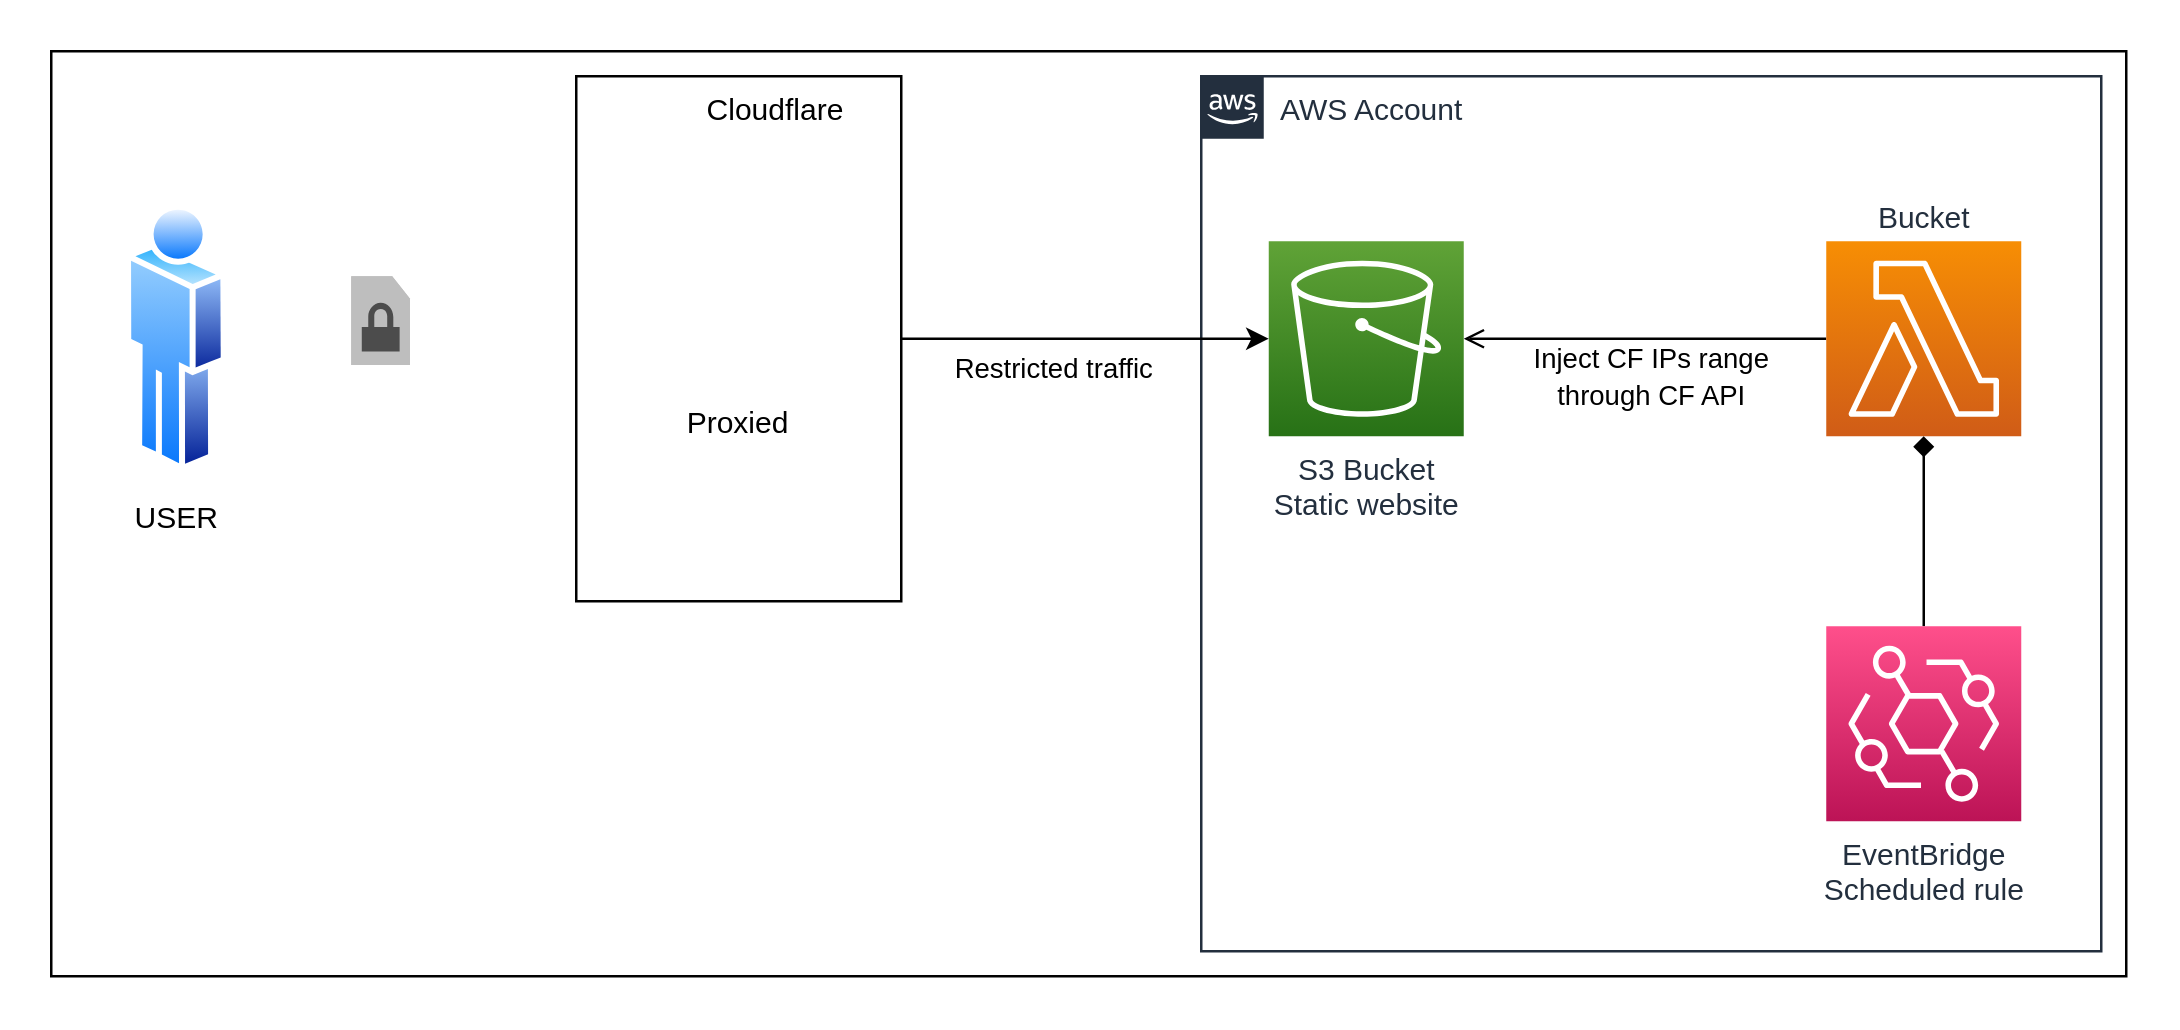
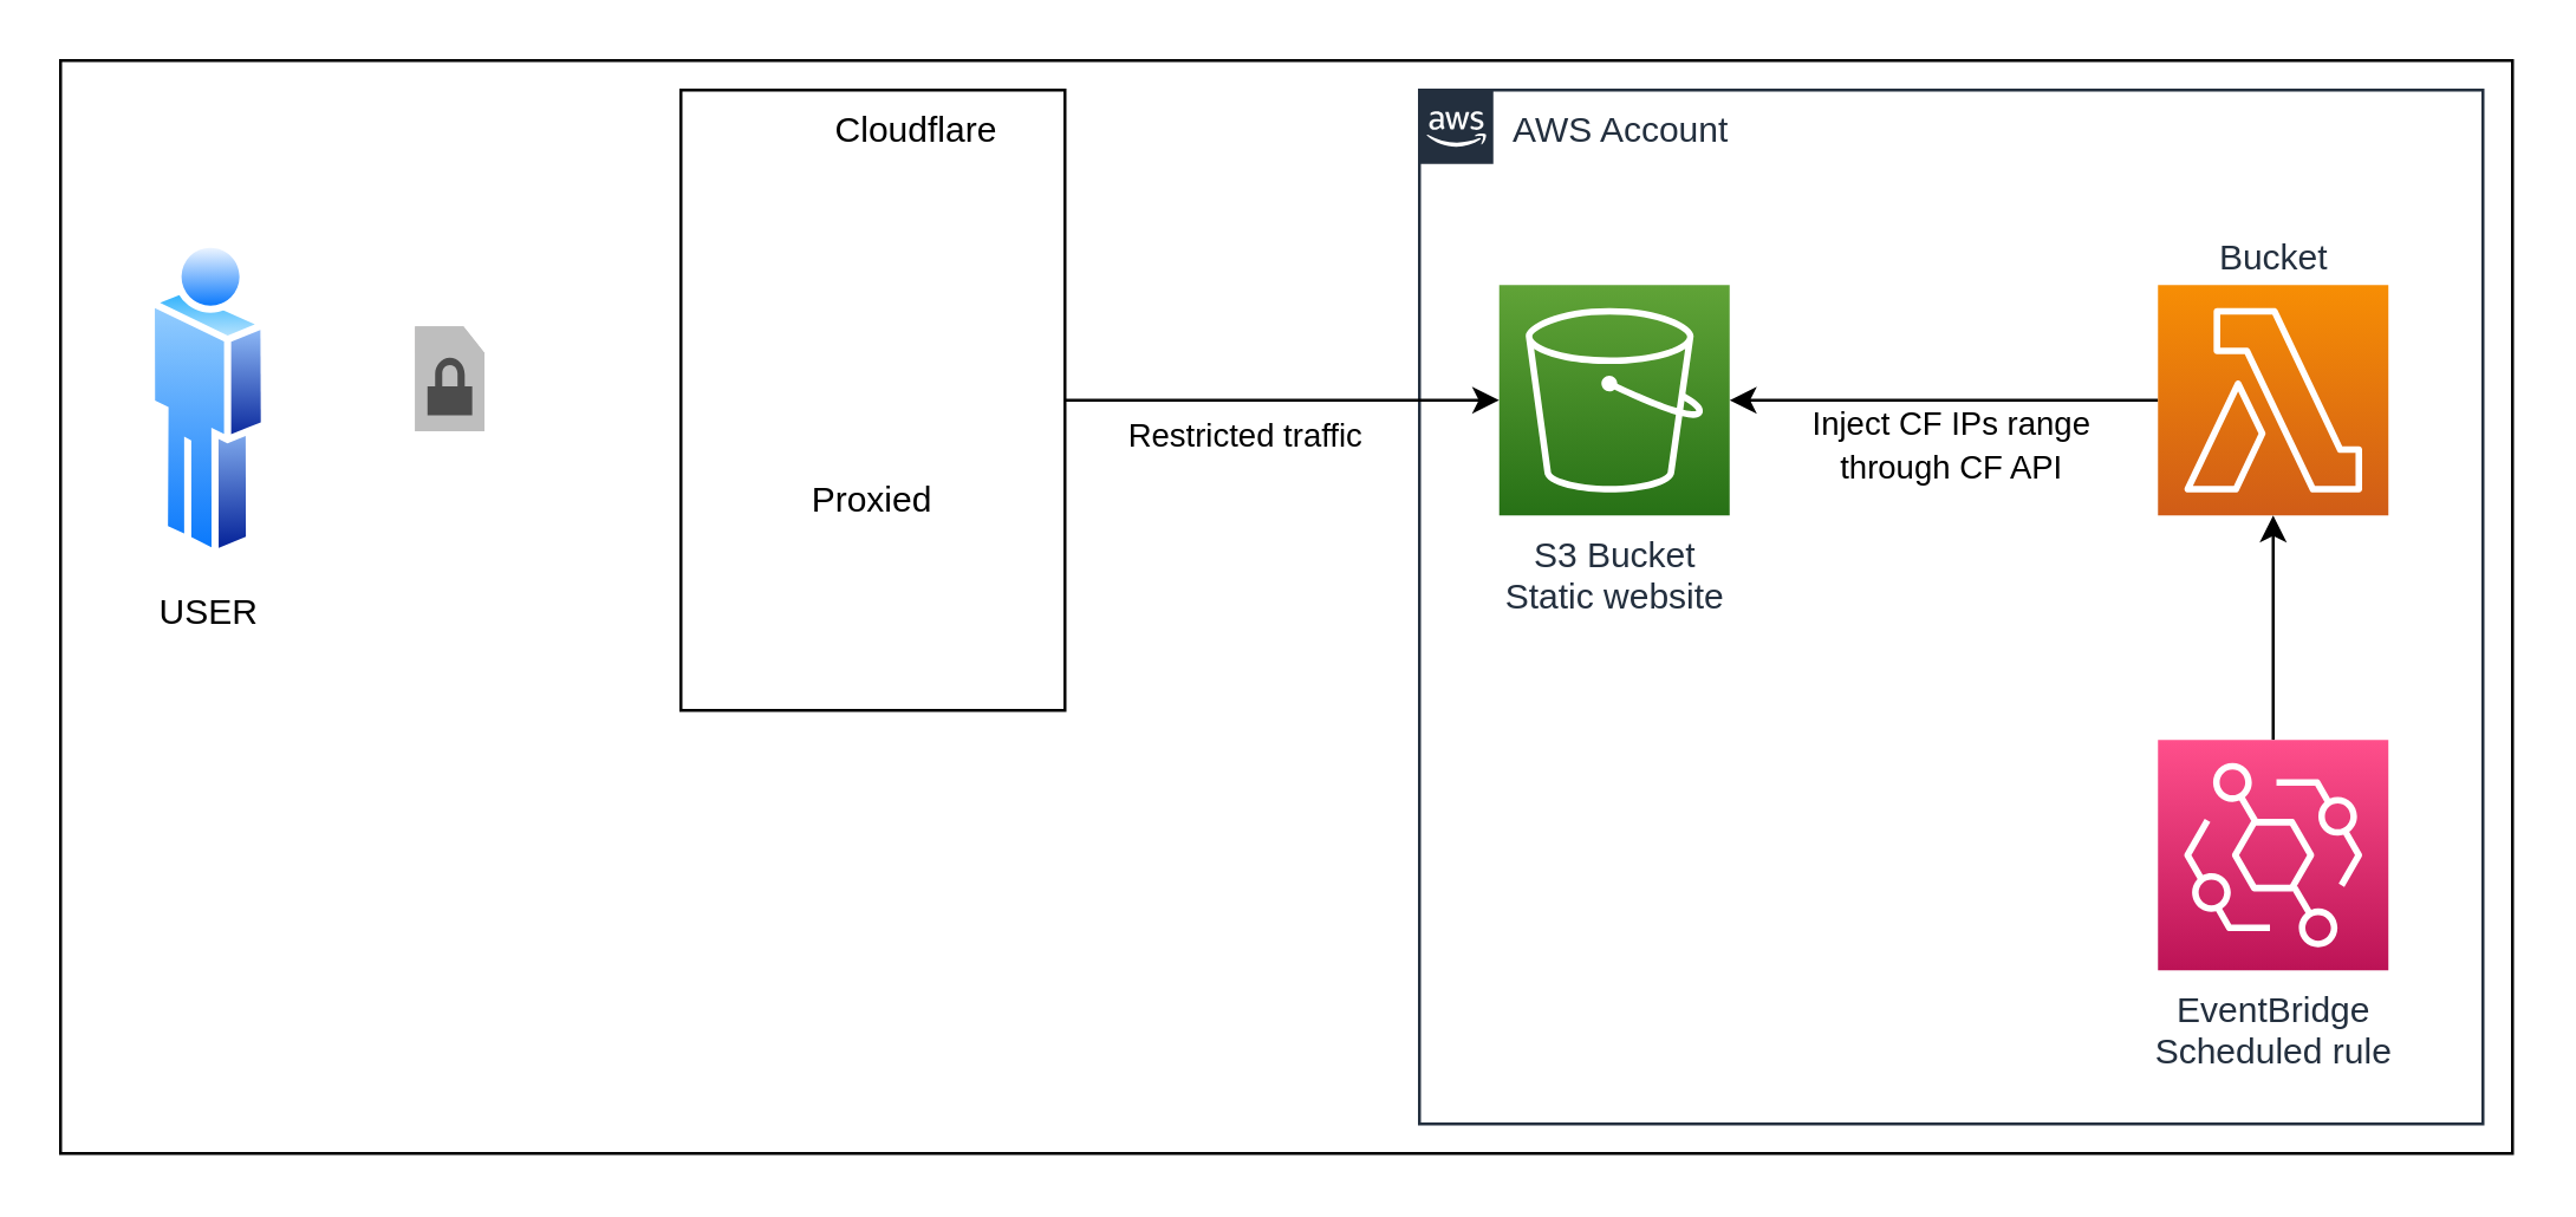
  <mxCell id="0" />
  <mxCell id="1" parent="0" />
  <mxCell id="2" value="" style="rounded=0;whiteSpace=wrap;html=1;shadow=0;labelBackgroundColor=default;labelBorderColor=none;sketch=0;fillStyle=auto;fillColor=default;" vertex="1" parent="1"><mxGeometry x="20" y="20" width="830" height="370" as="geometry" /></mxCell>
  <mxCell id="3" value="AWS Account" style="points=[[0,0],[0.25,0],[0.5,0],[0.75,0],[1,0],[1,0.25],[1,0.5],[1,0.75],[1,1],[0.75,1],[0.5,1],[0.25,1],[0,1],[0,0.75],[0,0.5],[0,0.25]];outlineConnect=0;gradientColor=none;html=1;whiteSpace=wrap;fontSize=12;fontStyle=0;shape=mxgraph.aws4.group;grIcon=mxgraph.aws4.group_aws_cloud_alt;strokeColor=#232F3E;fillColor=none;verticalAlign=top;align=left;spacingLeft=30;fontColor=#232F3E;dashed=0;labelBackgroundColor=#ffffff;container=1;pointerEvents=0;collapsible=0;recursiveResize=0;" vertex="1" parent="1"><mxGeometry x="480" y="30" width="360" height="350" as="geometry" /></mxCell>
- <mxCell id="4" value="" style="edgeStyle=orthogonalEdgeStyle;rounded=0;orthogonalLoop=1;jettySize=auto;html=1;endArrow=open;" edge="1" parent="3" source="6" target="7"><mxGeometry relative="1" as="geometry" /></mxCell>
+ <mxCell id="4" value="" style="edgeStyle=orthogonalEdgeStyle;rounded=0;orthogonalLoop=1;jettySize=auto;html=1;" edge="1" parent="3" source="6" target="7"><mxGeometry relative="1" as="geometry" /></mxCell>
  <mxCell id="5" value="&lt;br&gt;" style="edgeLabel;html=1;align=center;verticalAlign=middle;resizable=0;points=[];" vertex="1" connectable="0" parent="4"><mxGeometry x="-0.287" y="1" relative="1" as="geometry"><mxPoint y="1" as="offset" /></mxGeometry></mxCell>
  <mxCell id="6" value="Bucket" style="sketch=0;points=[[0,0,0],[0.25,0,0],[0.5,0,0],[0.75,0,0],[1,0,0],[0,1,0],[0.25,1,0],[0.5,1,0],[0.75,1,0],[1,1,0],[0,0.25,0],[0,0.5,0],[0,0.75,0],[1,0.25,0],[1,0.5,0],[1,0.75,0]];outlineConnect=0;fontColor=#232F3E;gradientColor=#F78E04;gradientDirection=north;fillColor=#D05C17;strokeColor=#ffffff;dashed=0;verticalLabelPosition=top;verticalAlign=bottom;align=center;html=1;fontSize=12;fontStyle=0;aspect=fixed;shape=mxgraph.aws4.resourceIcon;resIcon=mxgraph.aws4.lambda;labelBackgroundColor=default;labelBorderColor=none;shadow=0;spacingTop=0;labelPosition=center;" vertex="1" parent="3"><mxGeometry x="250" y="66" width="78" height="78" as="geometry" /></mxCell>
  <mxCell id="7" value="S3 Bucket&lt;br&gt;Static website" style="sketch=0;points=[[0,0,0],[0.25,0,0],[0.5,0,0],[0.75,0,0],[1,0,0],[0,1,0],[0.25,1,0],[0.5,1,0],[0.75,1,0],[1,1,0],[0,0.25,0],[0,0.5,0],[0,0.75,0],[1,0.25,0],[1,0.5,0],[1,0.75,0]];outlineConnect=0;fontColor=#232F3E;gradientColor=#60A337;gradientDirection=north;fillColor=#277116;strokeColor=#ffffff;dashed=0;verticalLabelPosition=bottom;verticalAlign=top;align=center;html=1;fontSize=12;fontStyle=0;aspect=fixed;shape=mxgraph.aws4.resourceIcon;resIcon=mxgraph.aws4.s3;labelBackgroundColor=default;labelBorderColor=none;shadow=0;" vertex="1" parent="3"><mxGeometry x="27" y="66" width="78" height="78" as="geometry" /></mxCell>
  <mxCell id="8" value="&lt;span style=&quot;font-size: 11px ; background-color: rgb(255 , 255 , 255)&quot;&gt;Inject CF IPs range&lt;br&gt;through CF API&lt;br&gt;&lt;/span&gt;" style="text;html=1;align=center;verticalAlign=middle;resizable=0;points=[];autosize=1;strokeColor=none;fillColor=none;" vertex="1" parent="3"><mxGeometry x="125" y="105" width="110" height="30" as="geometry" /></mxCell>
- <mxCell id="9" style="edgeStyle=orthogonalEdgeStyle;rounded=0;orthogonalLoop=1;jettySize=auto;html=1;entryX=0.5;entryY=1;entryDx=0;entryDy=0;entryPerimeter=0;endArrow=diamond;" edge="1" parent="3" source="10" target="6"><mxGeometry relative="1" as="geometry" /></mxCell>
+ <mxCell id="9" style="edgeStyle=orthogonalEdgeStyle;rounded=0;orthogonalLoop=1;jettySize=auto;html=1;entryX=0.5;entryY=1;entryDx=0;entryDy=0;entryPerimeter=0;" edge="1" parent="3" source="10" target="6"><mxGeometry relative="1" as="geometry" /></mxCell>
  <mxCell id="10" value="EventBridge&lt;br&gt;Scheduled rule" style="sketch=0;points=[[0,0,0],[0.25,0,0],[0.5,0,0],[0.75,0,0],[1,0,0],[0,1,0],[0.25,1,0],[0.5,1,0],[0.75,1,0],[1,1,0],[0,0.25,0],[0,0.5,0],[0,0.75,0],[1,0.25,0],[1,0.5,0],[1,0.75,0]];outlineConnect=0;fontColor=#232F3E;gradientColor=#FF4F8B;gradientDirection=north;fillColor=#BC1356;strokeColor=#ffffff;dashed=0;verticalLabelPosition=bottom;verticalAlign=top;align=center;html=1;fontSize=12;fontStyle=0;aspect=fixed;shape=mxgraph.aws4.resourceIcon;resIcon=mxgraph.aws4.eventbridge;labelBackgroundColor=default;labelBorderColor=none;shadow=0;fillStyle=auto;" vertex="1" parent="3"><mxGeometry x="250" y="220" width="78" height="78" as="geometry" /></mxCell>
  <mxCell id="11" value="" style="group;shadow=0;" vertex="1" connectable="0" parent="1"><mxGeometry x="230" y="30" width="130" height="210" as="geometry" /></mxCell>
  <mxCell id="12" value="Cloudflare" style="rounded=0;whiteSpace=wrap;html=1;fillColor=none;align=center;labelBackgroundColor=default;spacingLeft=30;verticalAlign=top;" vertex="1" parent="11"><mxGeometry width="130" height="210" as="geometry" /></mxCell>
  <mxCell id="13" value="" style="shape=image;verticalLabelPosition=bottom;labelBackgroundColor=default;verticalAlign=top;aspect=fixed;imageAspect=0;image=https://seeklogo.com/images/C/cloudflare-logo-6B7D159387-seeklogo.com.png;labelBorderColor=none;imageBorder=none;" vertex="1" parent="11"><mxGeometry width="44.12" height="20" as="geometry" /></mxCell>
  <mxCell id="14" value="Proxied" style="shape=image;verticalLabelPosition=bottom;labelBackgroundColor=default;verticalAlign=top;aspect=fixed;imageAspect=0;image=https://seeklogo.com/images/C/cloudflare-logo-6B7D159387-seeklogo.com.png;labelBorderColor=none;imageBorder=none;sketch=0;" vertex="1" parent="11"><mxGeometry x="20.88" y="85" width="88.24" height="40" as="geometry" /></mxCell>
  <mxCell id="15" value="USER" style="aspect=fixed;perimeter=ellipsePerimeter;html=1;align=center;shadow=0;dashed=0;spacingTop=3;image;image=img/lib/active_directory/user.svg;labelBackgroundColor=default;labelBorderColor=none;fillColor=none;" vertex="1" parent="1"><mxGeometry x="50" y="80" width="40.7" height="110" as="geometry" /></mxCell>
  <mxCell id="16" style="edgeStyle=orthogonalEdgeStyle;rounded=0;orthogonalLoop=1;jettySize=auto;html=1;entryX=0;entryY=0.5;entryDx=0;entryDy=0;entryPerimeter=0;" edge="1" parent="1" source="12" target="7"><mxGeometry relative="1" as="geometry" /></mxCell>
  <mxCell id="17" value="Restricted traffic" style="edgeLabel;html=1;align=center;verticalAlign=middle;resizable=0;points=[];" vertex="1" connectable="0" parent="16"><mxGeometry x="-0.218" y="3" relative="1" as="geometry"><mxPoint x="3" y="14" as="offset" /></mxGeometry></mxCell>
  <mxCell id="18" value="" style="outlineConnect=0;dashed=0;verticalLabelPosition=bottom;verticalAlign=top;align=center;html=1;shape=mxgraph.aws3.encrypted_data;fillColor=#7D7C7C;gradientColor=none;labelBackgroundColor=default;labelBorderColor=none;" vertex="1" parent="1"><mxGeometry x="140" y="110" width="23.5" height="35.5" as="geometry" /></mxCell>
